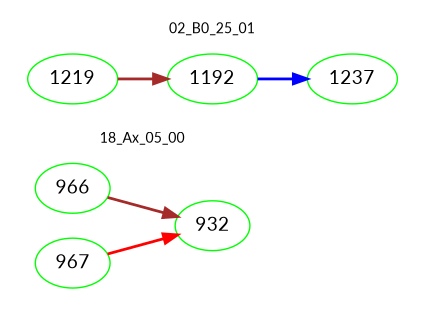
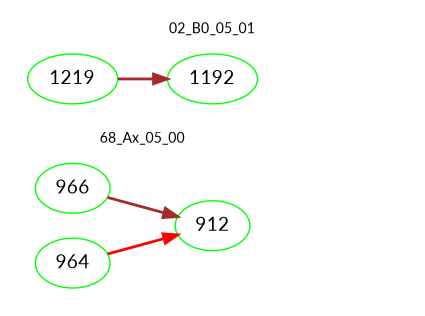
  digraph {
    fontname=Lato
    rankdir=LR
    node [color=green fontname=Lato]
    edge [color=brown fontname=Lato style=bold]
    n1 [label=966]
-   n2 [label=967]
-   n3 [label=932]
+   n2 [label=964]
+   n3 [label=912]
    n4 [label=1219]
    n5 [label=1192]
-   n6 [label=1237]
    subgraph cluster_1 {
      color=white
      fontsize=10
-     label="18_Ax_05_00"
+     label="68_Ax_05_00"
      n1
      n2
      n3
    }
    subgraph cluster_2 {
      color=white
      fontsize=10
-     label="02_B0_25_01"
+     label="02_B0_05_01"
      n4
      n5
-     n6
    }
    n1 -> n3
    n2 -> n3 [color=red]
    n4 -> n5
-   n5 -> n6 [color=blue]
  }
